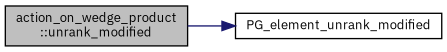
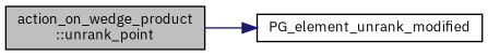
  digraph {
    rankdir=LR
    fontname="IBM Plex Sans"
    node [color=black fontname="IBM Plex Sans" fontsize=10 shape=record style=filled]
-   n1 [fillcolor=grey75 fontcolor=black height=0.2 label="action_on_wedge_product\l::unrank_modified" width=0.4]
+   n1 [fillcolor=grey75 fontcolor=black height=0.2 label="action_on_wedge_product\l::unrank_point" width=0.4]
    n2 [fillcolor=white height=0.2 label=PG_element_unrank_modified width=0.4]
    n1 -> n2 [color=midnightblue fontname="IBM Plex Sans" fontsize=10 labelfontname=Helvetica labelfontsize=10 style=solid]
  }
